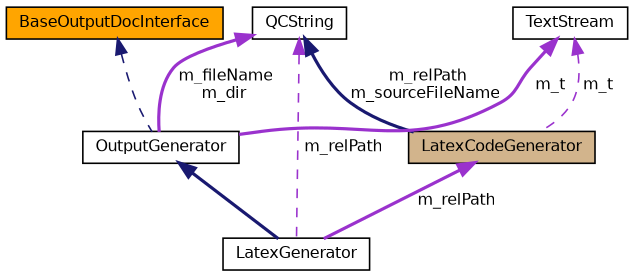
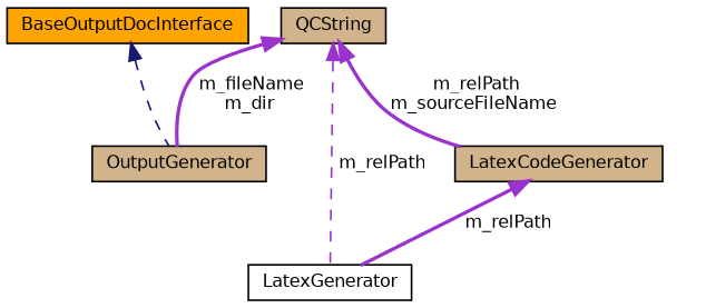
  digraph {
    node [color=black fillcolor=tan fontname=Helvetica fontsize=10 shape=record style=filled]
    edge [color=darkorchid3 dir=back fontname=Helvetica fontsize=10 labelfontname=Helvetica labelfontsize=10 style=bold]
    n1 [fillcolor=white fontcolor=black height=0.2 label=LatexGenerator width=0.4]
-   n2 [fillcolor=white height=0.2 label=OutputGenerator width=0.4]
+   n2 [height=0.2 label=OutputGenerator width=0.4]
    n3 [fillcolor=orange height=0.2 label=BaseOutputDocInterface width=0.4]
    n4 [height=0.2 label=LatexCodeGenerator width=0.4]
-   n5 [fillcolor=white height=0.2 label=QCString width=0.4]
-   n6 [fillcolor=white height=0.2 label=TextStream width=0.4]
-   n2 -> n1 [color=midnightblue]
+   n5 [height=0.2 label=QCString width=0.4]
    n3 -> n2 [color=midnightblue style=dashed]
    n4 -> n1 [label=" m_relPath"]
    n5 -> n1 [label=" m_relPath" style=dashed]
    n5 -> n2 [label=" m_fileName\nm_dir"]
-   n5 -> n4 [color=midnightblue label=" m_relPath\nm_sourceFileName"]
-   n6 -> n2 [label=" m_t"]
-   n6 -> n4 [label=" m_t" style=dashed]
+   n5 -> n4 [label=" m_relPath\nm_sourceFileName"]
  }
